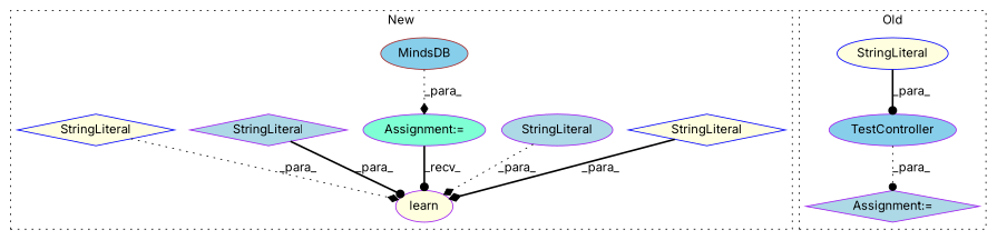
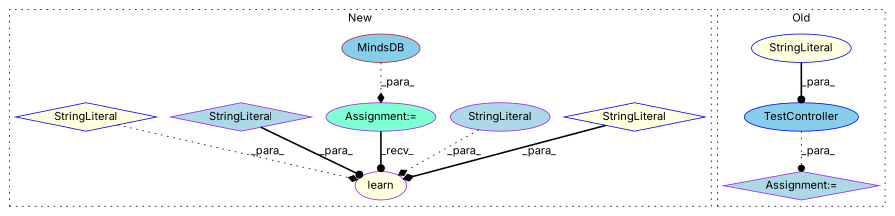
  digraph {
    fontname=Inter
    node [a=45 l=1 shape=ellipse style=filled fillcolor=lightyellow color=purple fontname=Inter]
    edge [style=bold arrowhead=diamond fontname=Inter]
    n1 [a=32 l="6,1" label=learn s="4195,4312"]
    n2 [l=10 label=StringLiteral s=4264 shape=diamond color=blue]
    n3 [a=7 label="Assignment:=" s=4175 fillcolor=aquamarine]
    n4 [l=4 label=StringLiteral s=4230 fillcolor=lightblue]
    n5 [a=32 l=9 label=MindsDB s=4176 fillcolor=skyblue color=brown]
    n6 [l=12 label=StringLiteral s=4275 shape=diamond fillcolor=lightblue]
    n7 [l=28 label=StringLiteral s=4201 shape=diamond color=blue]
-   n8 [a=32 l="15,1" label=TestController s="4711,4842" fillcolor=skyblue]
+   n8 [a=32 l="15,1" label=TestController s="4711,4842" fillcolor=skyblue color=blue]
    n9 [l=91 label=StringLiteral s=4726 color=blue]
    n10 [a=7 label="Assignment:=" s=4710 shape=diamond fillcolor=lightblue]
    subgraph cluster_1 {
      label=New
      style=dotted
      n1
      n2
      n3
      n4
      n5
      n6
      n7
    }
    subgraph cluster_2 {
      label=Old
      style=dotted
      n8
      n9
      n10
    }
    n2 -> n1 [label=_para_]
    n3 -> n1 [label=_recv_ arrowhead=dot]
    n4 -> n1 [label=_para_ style=dotted]
    n5 -> n3 [label=_para_ style=dotted]
    n6 -> n1 [label=_para_ arrowhead=dot]
    n7 -> n1 [label=_para_ style=dotted]
    n8 -> n10 [label=_para_ style=dotted arrowhead=dot]
    n9 -> n8 [label=_para_ arrowhead=dot]
  }
